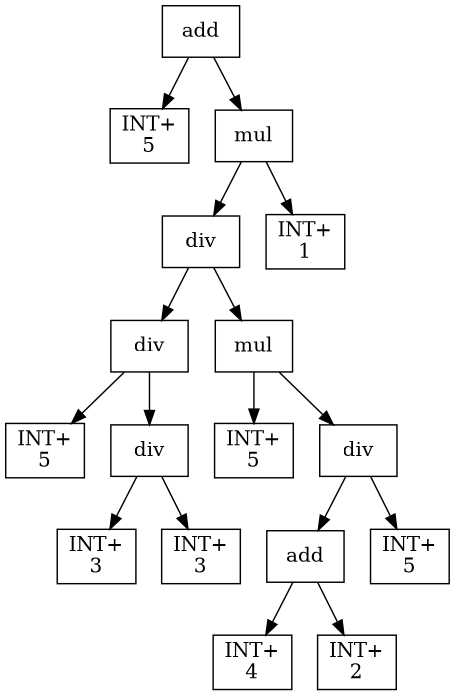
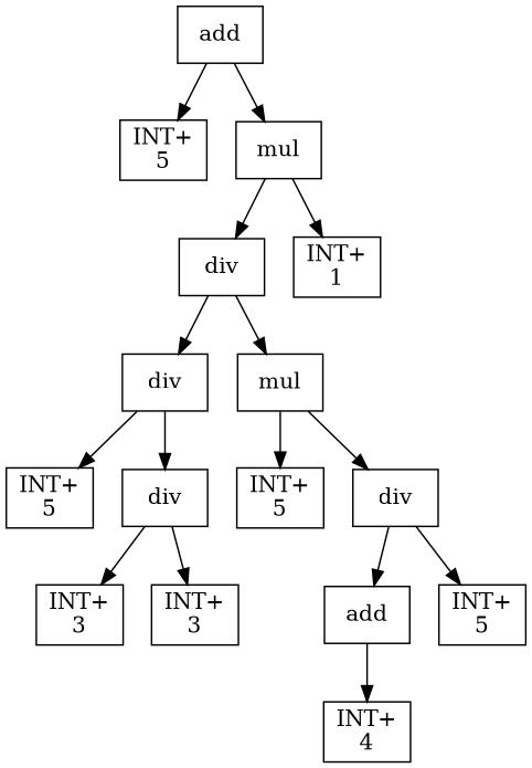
  digraph {
    node [shape=box]
    n1 [label=add]
    n2 [label="INT+\n5"]
    n3 [label=mul]
    n4 [label=div]
    n5 [label="INT+\n1"]
    n6 [label=div]
    n7 [label=mul]
    n8 [label="INT+\n5"]
    n9 [label=div]
    n10 [label="INT+\n3"]
    n11 [label="INT+\n3"]
    n12 [label="INT+\n5"]
    n13 [label=div]
    n14 [label=add]
    n15 [label="INT+\n5"]
    n16 [label="INT+\n4"]
-   n17 [label="INT+\n2"]
    n1 -> n2
    n1 -> n3
    n3 -> n4
    n3 -> n5
    n4 -> n6
    n4 -> n7
    n6 -> n8
    n6 -> n9
    n7 -> n12
    n7 -> n13
    n9 -> n10
    n9 -> n11
    n13 -> n14
    n13 -> n15
    n14 -> n16
-   n14 -> n17
  }
